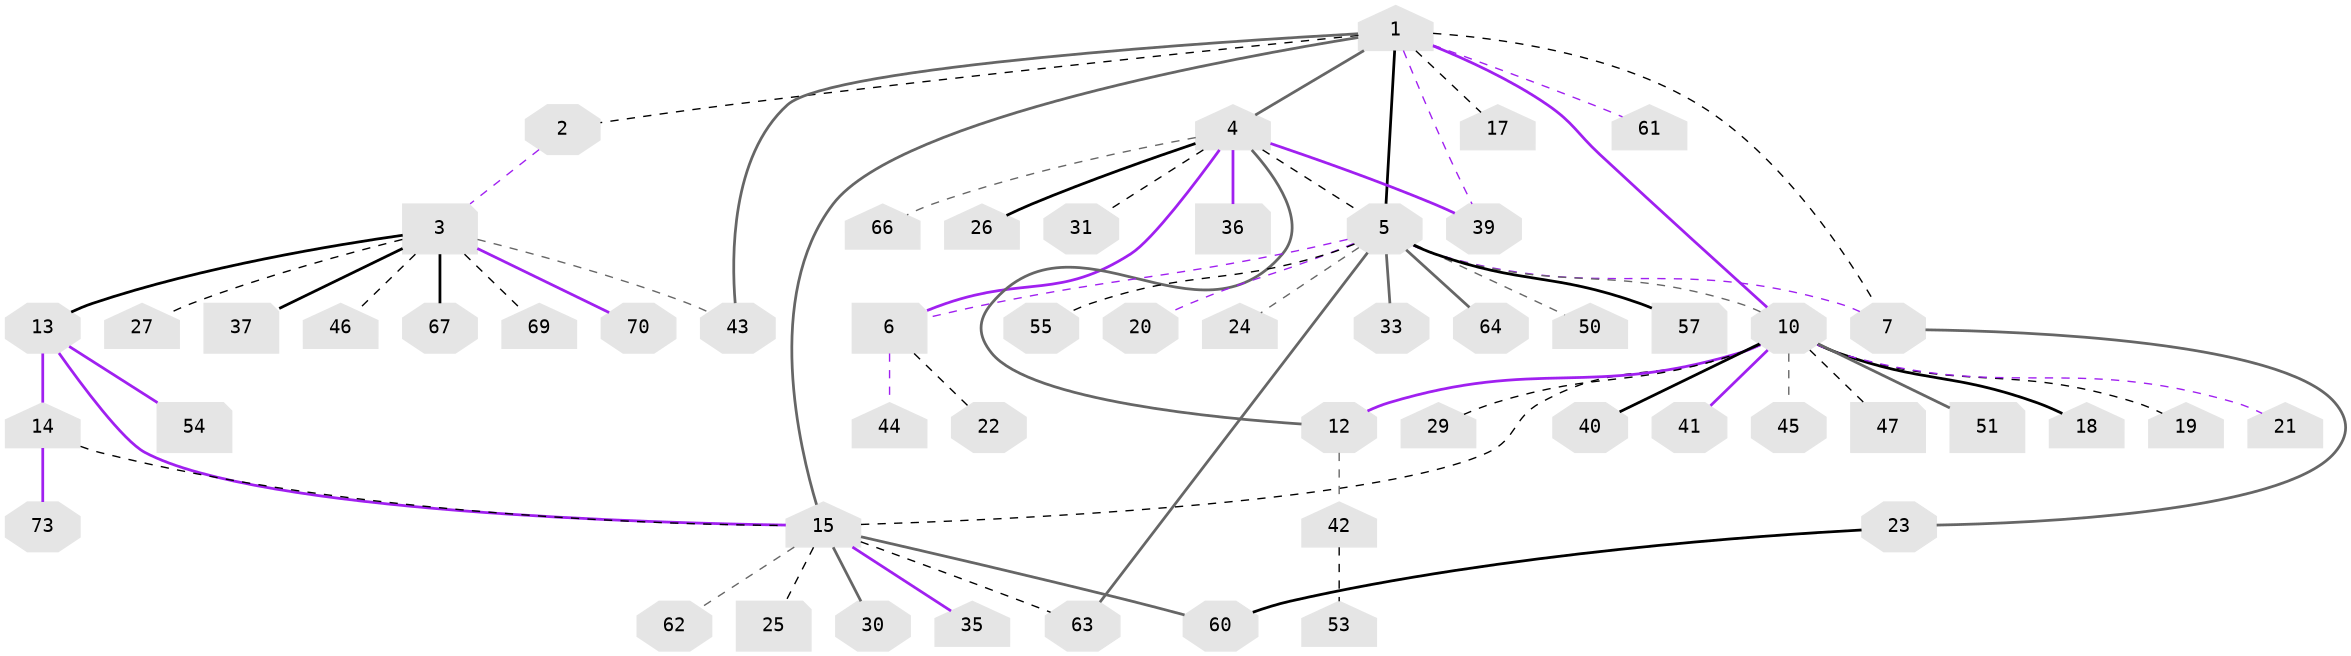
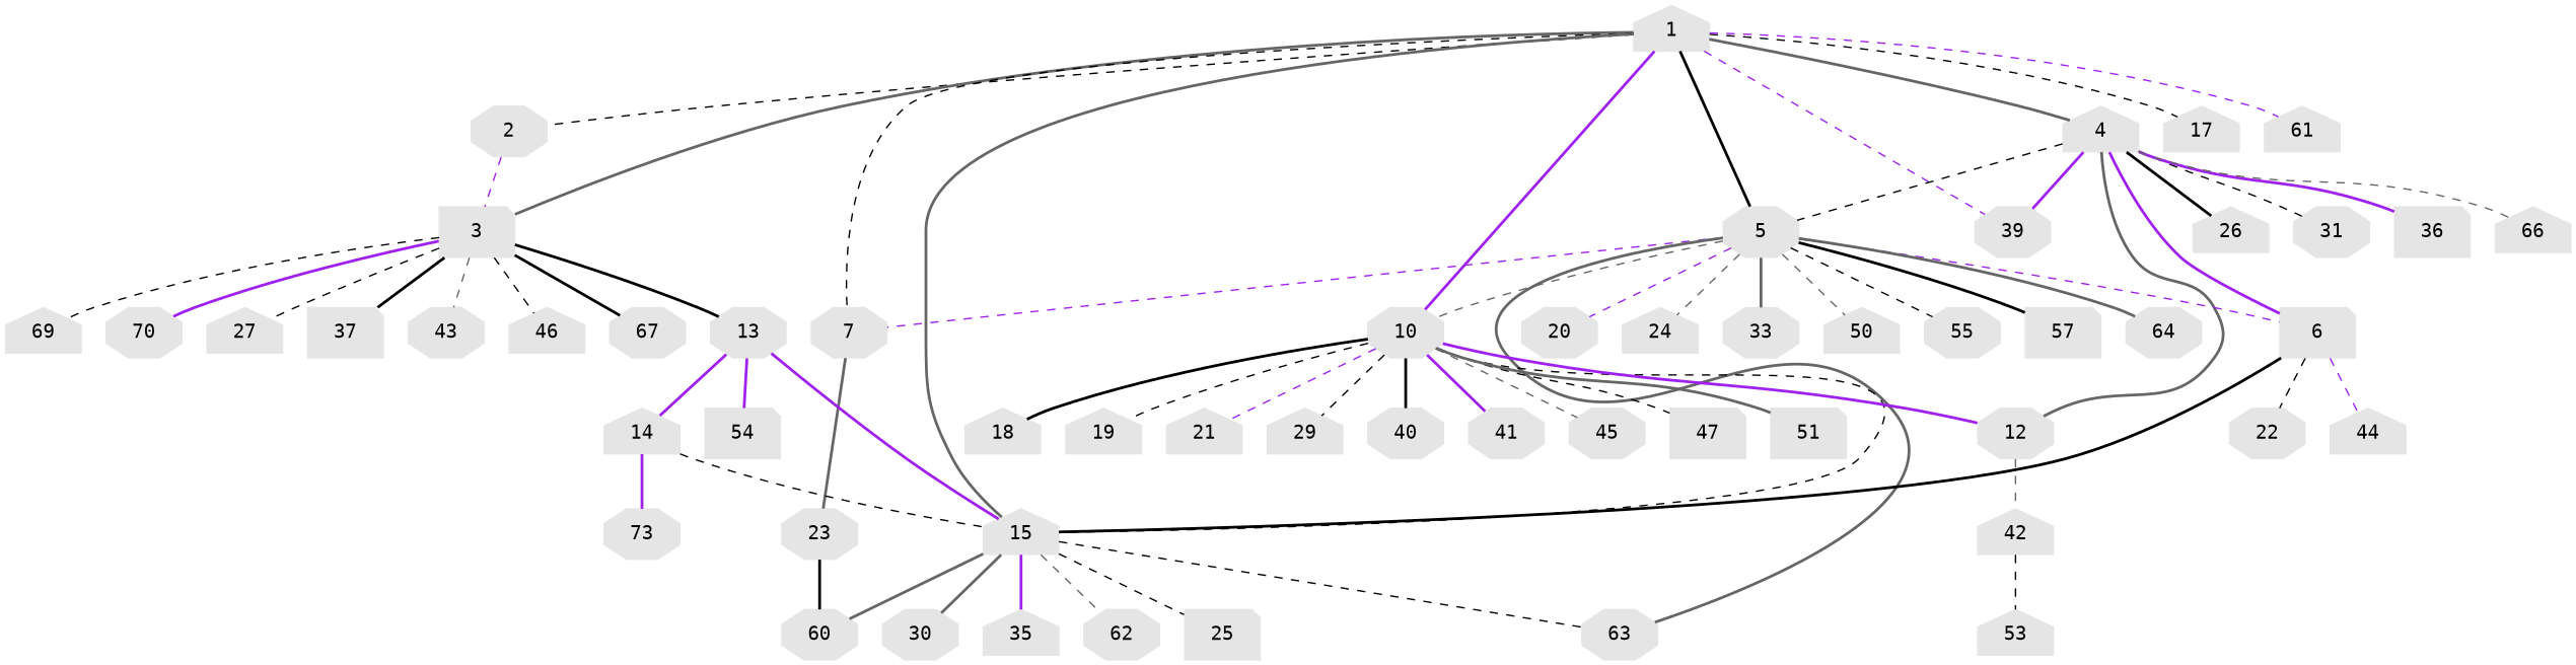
  graph {
    fontname="DejaVu Sans Mono"
    node [color=gray90 fontname="DejaVu Sans Mono" shape=octagon style=filled]
    edge [color=black fontname="DejaVu Sans Mono" style=dashed]
    1 [shape=house super="+9"]
    2
    3 [shape=note super="+56"]
    4 [shape=house super="+16"]
    5 [super="+8"]
    7 [super="+71"]
    10 [super="+11"]
    15 [shape=house super="+38"]
    17 [shape=house super="+28"]
    39 [super="+68"]
    61 [shape=house]
    13
    27 [shape=house]
    37 [shape=note]
    43
    46 [shape=house]
    67
    69 [shape=house]
    70
    6 [shape=note super="+72"]
    12
    26 [shape=house super="+32"]
    31
    36 [shape=note]
    66 [shape=house]
    20
    24 [shape=house]
    33
    50 [shape=house]
    55
    57 [shape=note]
    63
    64
    23 [super="+49"]
    18 [shape=house]
    19 [shape=house super="+48"]
    21 [shape=house]
    29 [shape=house super="+59"]
    40
    41
    45
    47 [shape=note]
    51 [shape=note]
    25 [shape=note super="+58"]
    30
    35 [shape=house]
    60
    62
    14 [shape=house]
    54 [shape=note super="+65"]
    22 [super="+34"]
    44 [shape=house super="+52"]
    42 [shape=house]
    53 [shape=house]
    73
    1 -- 2
-   1 -- 43 [color=gray40 style=bold]
+   1 -- 3 [color=gray40 style=bold]
    1 -- 4 [color=gray40 style=bold]
    1 -- 5 [style=bold]
    1 -- 7
    1 -- 10 [color=purple style=bold]
    1 -- 15 [color=gray40 style=bold]
    1 -- 17
    1 -- 39 [color=purple]
    1 -- 61 [color=purple]
    2 -- 3 [color=purple]
    3 -- 13 [style=bold]
    3 -- 27
    3 -- 37 [style=bold]
    3 -- 43 [color=gray40]
    3 -- 46
    3 -- 67 [style=bold]
    3 -- 69
    3 -- 70 [color=purple style=bold]
    4 -- 5
    4 -- 39 [color=purple style=bold]
    4 -- 6 [color=purple style=bold]
    4 -- 12 [color=gray40 style=bold]
    4 -- 26 [style=bold]
    4 -- 31
    4 -- 36 [color=purple style=bold]
    4 -- 66 [color=gray40]
    5 -- 7 [color=purple]
    5 -- 10 [color=gray40]
    5 -- 6 [color=purple]
    5 -- 20 [color=purple]
    5 -- 24 [color=gray40]
    5 -- 33 [color=gray40 style=bold]
    5 -- 50 [color=gray40]
    5 -- 55
    5 -- 57 [style=bold]
    5 -- 63 [color=gray40 style=bold]
    5 -- 64 [color=gray40 style=bold]
    7 -- 23 [color=gray40 style=bold]
    10 -- 15
    10 -- 12 [color=purple style=bold weight=2]
    10 -- 18 [style=bold]
    10 -- 19
    10 -- 21 [color=purple]
    10 -- 29
    10 -- 40 [style=bold]
    10 -- 41 [color=purple style=bold]
    10 -- 45 [color=gray40]
    10 -- 47
    10 -- 51 [color=gray40 style=bold]
    15 -- 63
    15 -- 25
    15 -- 30 [color=gray40 style=bold]
    15 -- 35 [color=purple style=bold]
    15 -- 60 [color=gray40 style=bold]
    15 -- 62 [color=gray40]
    13 -- 15 [color=purple style=bold]
    13 -- 14 [color=purple style=bold]
    13 -- 54 [color=purple style=bold]
+   6 -- 15 [style=bold]
    6 -- 22
    6 -- 44 [color=purple]
    12 -- 42 [color=gray40]
    23 -- 60 [style=bold]
    14 -- 15
    14 -- 73 [color=purple style=bold]
    42 -- 53
  }
